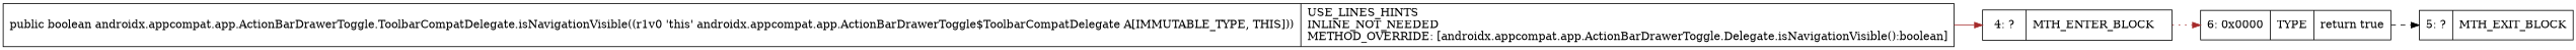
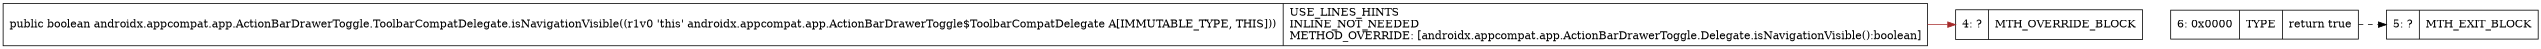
  digraph {
    rankdir=LR
    node [shape=record]
    edge [color=brown]
-   n1 [label="{4\:\ ?|MTH_ENTER_BLOCK\l}"]
+   n1 [label="{4\:\ ?|MTH_OVERRIDE_BLOCK\l}"]
    n2 [label="{6\:\ 0x0000|TYPE\l|return true\l}"]
    n3 [label="{5\:\ ?|MTH_EXIT_BLOCK\l}"]
    n4 [label="{public boolean androidx.appcompat.app.ActionBarDrawerToggle.ToolbarCompatDelegate.isNavigationVisible((r1v0 'this' androidx.appcompat.app.ActionBarDrawerToggle$ToolbarCompatDelegate A[IMMUTABLE_TYPE, THIS]))  | USE_LINES_HINTS\lINLINE_NOT_NEEDED\lMETHOD_OVERRIDE: [androidx.appcompat.app.ActionBarDrawerToggle.Delegate.isNavigationVisible():boolean]\l}"]
-   n1 -> n2 [style=dotted]
    n2 -> n3 [color=black style=dashed]
    n4 -> n1 [style=solid]
  }
